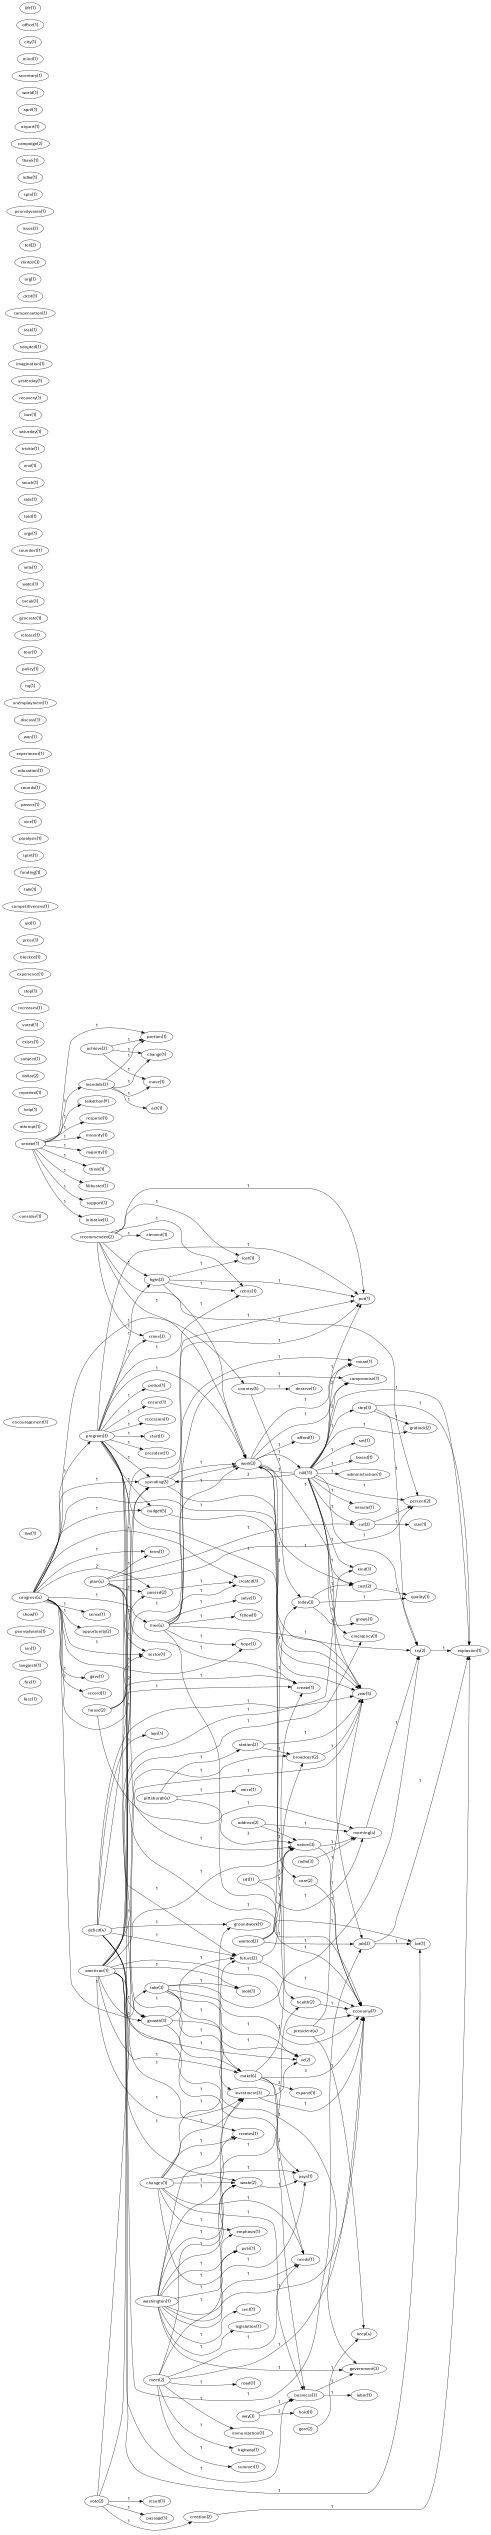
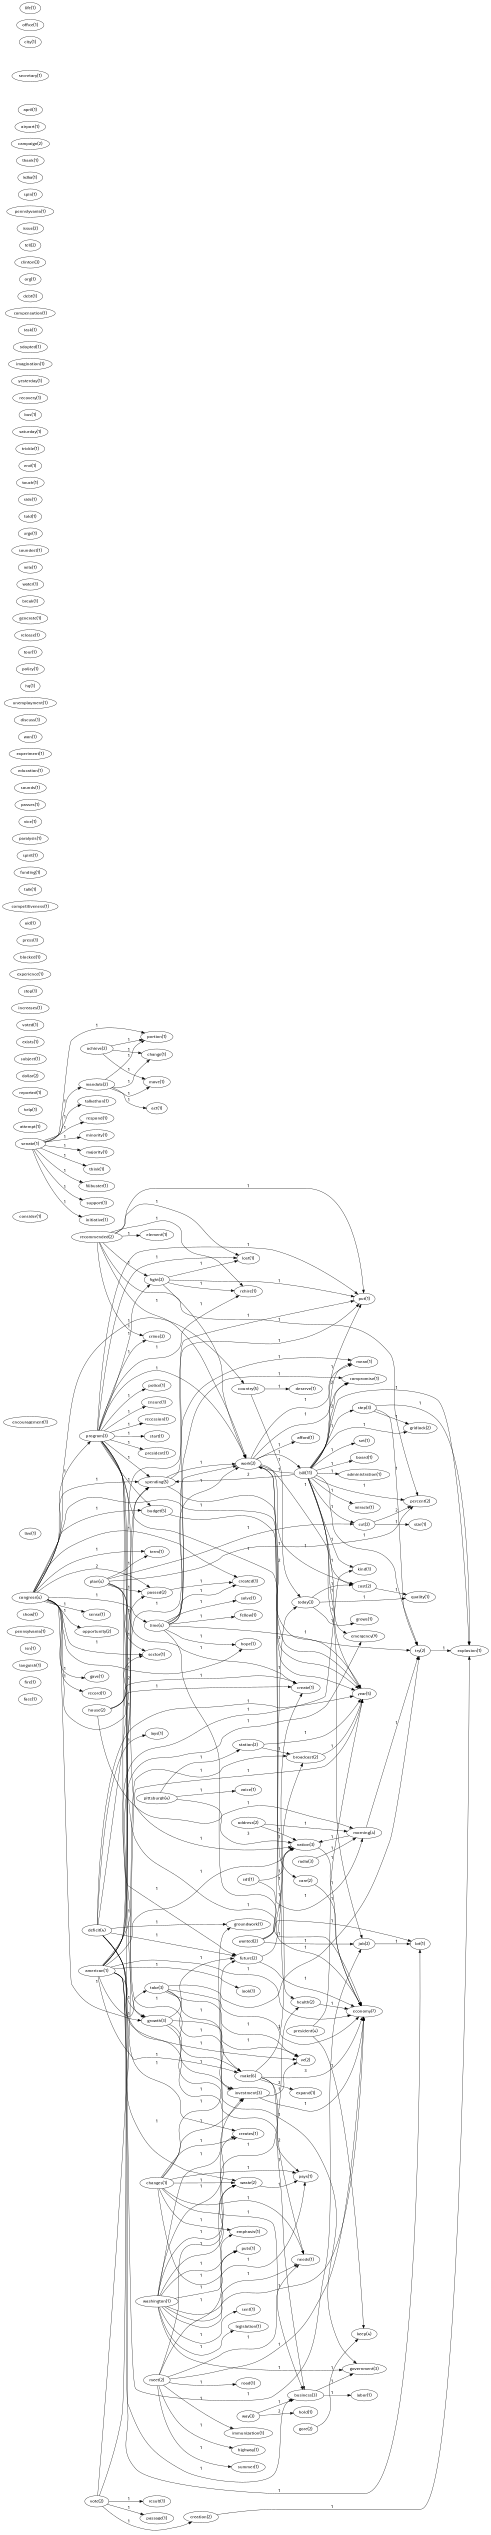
  digraph {
    fontname="Fira Sans"
    rankdir=LR
    node [fontname="Fira Sans"]
    edge [fontname="Fira Sans"]
    n1 [label="face(1)"]
    n2 [label="fire(1)"]
    n3 [label="languish(1)"]
    n4 [label="isn(1)"]
    n5 [label="pennsylvania(1)"]
    n6 [label="show(1)"]
    n7 [label="deficit(4)"]
    n8 [label="growth(3)"]
    n9 [label="lays(1)"]
    n10 [label="spending(5)"]
    n11 [label="future(2)"]
    n12 [label="creates(1)"]
    n13 [label="groundwork(1)"]
    n14 [label="waste(2)"]
    n15 [label="pays(1)"]
    n16 [label="year(5)"]
    n17 [label="government(3)"]
    n18 [label="ve(2)"]
    n19 [label="put(1)"]
    n20 [label="work(2)"]
    n21 [label="nation(3)"]
    n22 [label="economy(7)"]
    n23 [label="mean(1)"]
    n24 [label="compromise(1)"]
    n25 [label="cost(2)"]
    n26 [label="care(2)"]
    n27 [label="bill(11)"]
    n28 [label="afford(1)"]
    n29 [label="health(2)"]
    n30 [label="morning(4)"]
    n31 [label="plan(4)"]
    n32 [label="term(1)"]
    n33 [label="cut(2)"]
    n34 [label="sector(1)"]
    n35 [label="percent(2)"]
    n36 [label="passed(2)"]
    n37 [label="create(1)"]
    n38 [label="size(1)"]
    n39 [label="created(1)"]
    n40 [label="live(1)"]
    n41 [label="congress(4)"]
    n42 [label="country(5)"]
    n43 [label="program(3)"]
    n44 [label="sense(1)"]
    n45 [label="opportunity(2)"]
    n46 [label="time(4)"]
    n47 [label="hope(1)"]
    n48 [label="gave(1)"]
    n49 [label="record(1)"]
    n50 [label="budget(5)"]
    n51 [label="deserve(1)"]
    n52 [label="today(3)"]
    n53 [label="ensure(1)"]
    n54 [label="recession(1)"]
    n55 [label="start(1)"]
    n56 [label="president(1)"]
    n57 [label="police(1)"]
    n58 [label="fight(2)"]
    n59 [label="lost(1)"]
    n60 [label="make(6)"]
    n61 [label="rehire(1)"]
    n62 [label="crime(2)"]
    n63 [label="try(2)"]
    n64 [label="solve(1)"]
    n65 [label="fellow(1)"]
    n66 [label="grows(1)"]
    n67 [label="quality(1)"]
    n68 [label="needs(1)"]
    n69 [label="business(3)"]
    n70 [label="expand(1)"]
    n71 [label="explosion(1)"]
    n72 [label="encouragement(1)"]
    n73 [label="consider(1)"]
    n74 [label="achieve(2)"]
    n75 [label="portion(1)"]
    n76 [label="change(1)"]
    n77 [label="move(1)"]
    n78 [label="attempt(1)"]
    n79 [label="help(1)"]
    n80 [label="reported(1)"]
    n81 [label="job(2)"]
    n82 [label="set(1)"]
    n83 [label="board(1)"]
    n84 [label="administration(1)"]
-   n85 [label="emergency(1)"]
+   n85 [label="emergency(9)"]
    n86 [label="step(3)"]
    n87 [label="gridlock(2)"]
    n88 [label="miracle(1)"]
    n89 [label="kind(1)"]
    n90 [label="lot(1)"]
    n91 [label="senate(1)"]
-   n92 [label="talkathon(9)"]
+   n92 [label="talkathon(1)"]
    n93 [label="respond(1)"]
    n94 [label="mandate(2)"]
    n95 [label="minority(1)"]
    n96 [label="majority(1)"]
    n97 [label="think(1)"]
    n98 [label="filibuster(1)"]
    n99 [label="support(1)"]
    n100 [label="initiative(1)"]
    n101 [label="act(1)"]
    n102 [label="dollar(2)"]
    n103 [label="subject(1)"]
    n104 [label="exists(1)"]
    n105 [label="voted(1)"]
    n106 [label="edt(1)"]
    n107 [label="wanted(2)"]
    n108 [label="broadcast(2)"]
    n109 [label="labor(1)"]
    n110 [label="increases(1)"]
    n111 [label="stop(1)"]
    n112 [label="experience(1)"]
    n113 [label="pittsburgh(4)"]
    n114 [label="voice(1)"]
    n115 [label="station(2)"]
    n116 [label="blocked(1)"]
    n117 [label="press(1)"]
    n118 [label="aid(1)"]
    n119 [label="competitiveness(1)"]
    n120 [label="talk(1)"]
    n121 [label="funding(1)"]
    n122 [label="spirit(1)"]
    n123 [label="paralysis(1)"]
    n124 [label="vice(1)"]
    n125 [label="passes(1)"]
    n126 [label="sounds(1)"]
    n127 [label="education(1)"]
    n128 [label="vote(2)"]
    n129 [label="creation(2)"]
    n130 [label="result(1)"]
    n131 [label="passage(1)"]
    n132 [label="experiment(1)"]
    n133 [label="won(1)"]
    n134 [label="discuss(1)"]
    n135 [label="unemployment(1)"]
    n136 [label="hq(1)"]
    n137 [label="policy(1)"]
    n138 [label="tour(1)"]
    n139 [label="release(1)"]
    n140 [label="generate(1)"]
    n141 [label="break(1)"]
    n142 [label="water(1)"]
    n143 [label="mile(1)"]
    n144 [label="meet(2)"]
    n145 [label="summer(1)"]
    n146 [label="road(1)"]
    n147 [label="immunization(1)"]
    n148 [label="highway(1)"]
    n149 [label="soundest(1)"]
    n150 [label="way(3)"]
    n151 [label="hold(1)"]
    n152 [label="changes(1)"]
    n153 [label="emphasis(1)"]
    n154 [label="investment(3)"]
    n155 [label="puts(1)"]
    n156 [label="urge(1)"]
    n157 [label="told(1)"]
    n158 [label="side(1)"]
    n159 [label="touch(1)"]
    n160 [label="address(2)"]
    n161 [label="end(1)"]
    n162 [label="trickle(1)"]
    n163 [label="american(1)"]
    n164 [label="take(3)"]
    n165 [label="look(1)"]
    n166 [label="saturday(1)"]
    n167 [label="washington(1)"]
    n168 [label="sent(1)"]
    n169 [label="legislation(1)"]
    n170 [label="bus(1)"]
    n171 [label="house(2)"]
    n172 [label="recovery(1)"]
    n173 [label="yesterday(1)"]
    n174 [label="recommended(2)"]
    n175 [label="element(1)"]
    n176 [label="imagination(1)"]
    n177 [label="radio(3)"]
    n178 [label="adopted(1)"]
    n179 [label="task(1)"]
    n180 [label="compensation(1)"]
    n181 [label="debt(1)"]
    n182 [label="org(1)"]
    n183 [label="clinton(3)"]
    n184 [label="tell(2)"]
    n185 [label="issue(2)"]
    n186 [label="pennslyvania(1)"]
    n187 [label="spin(1)"]
    n188 [label="kdka(1)"]
    n189 [label="thank(1)"]
    n190 [label="campaign(2)"]
    n191 [label="airport(1)"]
    n192 [label="april(1)"]
-   n193 [label="world(1)"]
    n194 [label="president(4)"]
    n195 [label="keep(4)"]
    n196 [label="secretary(1)"]
-   n197 [label="mind(1)"]
    n198 [label="city(1)"]
    n199 [label="office(1)"]
    n200 [label="gore(2)"]
    n201 [label="life(1)"]
    n7 -> n8 [label=1]
    n7 -> n9 [label=1]
    n7 -> n10 [label=2]
    n7 -> n11 [label=1]
    n7 -> n12 [label=1]
    n7 -> n13 [label=1]
    n7 -> n14 [label=1]
    n7 -> n15 [label=1]
    n7 -> n16 [label=1]
    n8 -> n11 [label=1]
    n8 -> n17 [label=1]
    n8 -> n18 [label=1]
    n10 -> n16 [label=2]
    n10 -> n19 [label=1]
    n10 -> n20 [label=1]
    n11 -> n21 [label=1]
    n11 -> n22 [label=1]
    n14 -> n15 [label=1]
    n20 -> n23 [label=1]
    n20 -> n24 [label=1]
    n20 -> n25 [label=1]
    n20 -> n25 [label=1]
    n20 -> n26 [label=1]
    n20 -> n27 [label=1]
    n20 -> n28 [label=1]
    n20 -> n29 [label=1]
    n21 -> n22 [label=1]
-   n21 -> n30 [label=1]
+   n30 -> n21 [label=1]
    n25 -> n67 [label=1]
    n26 -> n22 [label=1]
    n27 -> n10 [label=2]
    n27 -> n16 [label=1]
    n27 -> n19 [label=1]
    n27 -> n20 [label=1]
    n27 -> n23 [label=2]
    n27 -> n24 [label=2]
    n27 -> n33 [label=1]
    n27 -> n35 [label=1]
    n27 -> n63 [label=1]
    n27 -> n71 [label=1]
    n27 -> n81 [label=1]
    n27 -> n82 [label=1]
    n27 -> n83 [label=1]
    n27 -> n84 [label=1]
    n27 -> n85 [label=1]
    n27 -> n86 [label=1]
    n27 -> n87 [label=1]
    n27 -> n88 [label=1]
    n27 -> n89 [label=1]
    n29 -> n22 [label=1]
    n30 -> n63 [label=1]
    n31 -> n8 [label=1]
    n31 -> n32 [label=1]
    n31 -> n33 [label=1]
    n31 -> n34 [label=1]
    n31 -> n35 [label=1]
    n31 -> n36 [label=1]
    n31 -> n37 [label=1]
    n33 -> n35 [label=2]
    n33 -> n38 [label=1]
    n36 -> n39 [label=1]
    n41 -> n8 [label=1]
    n41 -> n10 [label=1]
    n41 -> n16 [label=1]
    n41 -> n32 [label=1]
    n41 -> n34 [label=1]
    n41 -> n36 [label=2]
    n41 -> n37 [label=1]
    n41 -> n39 [label=1]
    n41 -> n42 [label=1]
    n41 -> n43 [label=1]
    n41 -> n44 [label=1]
    n41 -> n45 [label=1]
    n41 -> n46 [label=1]
    n41 -> n47 [label=1]
    n41 -> n48 [label=1]
    n41 -> n49 [label=1]
    n41 -> n50 [label=1]
    n42 -> n51 [label=1]
    n42 -> n52 [label=1]
    n43 -> n10 [label=1]
    n43 -> n11 [label=1]
    n43 -> n16 [label=1]
    n43 -> n19 [label=1]
    n43 -> n20 [label=1]
    n43 -> n21 [label=1]
    n43 -> n22 [label=1]
    n43 -> n50 [label=1]
    n43 -> n53 [label=1]
    n43 -> n54 [label=1]
    n43 -> n55 [label=1]
    n43 -> n56 [label=1]
    n43 -> n57 [label=1]
    n43 -> n58 [label=1]
+   n43 -> n59 [label=1]
    n43 -> n60 [label=1]
    n43 -> n61 [label=1]
    n43 -> n62 [label=1]
    n46 -> n20 [label=1]
    n46 -> n22 [label=1]
    n46 -> n23 [label=1]
    n46 -> n24 [label=1]
    n46 -> n39 [label=1]
    n46 -> n47 [label=1]
    n46 -> n63 [label=1]
    n46 -> n64 [label=1]
    n46 -> n65 [label=1]
    n50 -> n16 [label=3]
    n52 -> n25 [label=1]
    n52 -> n66 [label=1]
    n52 -> n67 [label=1]
    n58 -> n19 [label=1]
    n58 -> n20 [label=1]
    n58 -> n59 [label=1]
    n58 -> n61 [label=1]
    n60 -> n22 [label=3]
    n60 -> n37 [label=1]
    n60 -> n68 [label=2]
    n60 -> n69 [label=1]
    n60 -> n70 [label=2]
    n63 -> n71 [label=1]
    n69 -> n17 [label=1]
    n69 -> n109 [label=1]
    n74 -> n75 [label=1]
    n74 -> n76 [label=1]
    n74 -> n77 [label=1]
-   n81 -> n71 [label=1]
    n81 -> n90 [label=1]
    n86 -> n63 [label=1]
    n86 -> n71 [label=1]
    n86 -> n87 [label=1]
    n91 -> n75 [label=1]
    n91 -> n92 [label=1]
    n91 -> n93 [label=1]
    n91 -> n94 [label=1]
    n91 -> n95 [label=1]
    n91 -> n96 [label=1]
    n91 -> n97 [label=1]
    n91 -> n98 [label=1]
    n91 -> n99 [label=1]
    n91 -> n100 [label=1]
    n94 -> n75 [label=1]
    n94 -> n76 [label=1]
    n94 -> n77 [label=1]
    n94 -> n101 [label=1]
    n106 -> n21 [label=1]
    n106 -> n30 [label=1]
    n107 -> n52 [label=1]
    n107 -> n81 [label=1]
    n107 -> n90 [label=1]
    n107 -> n108 [label=1]
    n108 -> n16 [label=1]
    n113 -> n21 [label=3]
    n113 -> n114 [label=1]
    n113 -> n115 [label=1]
    n115 -> n16 [label=1]
    n115 -> n108 [label=1]
    n128 -> n10 [label=1]
    n128 -> n16 [label=1]
    n128 -> n129 [label=1]
    n128 -> n130 [label=1]
    n128 -> n131 [label=1]
    n129 -> n71 [label=1]
    n144 -> n14 [label=1]
    n144 -> n22 [label=1]
    n144 -> n29 [label=1]
    n144 -> n68 [label=1]
    n144 -> n145 [label=1]
    n144 -> n146 [label=1]
    n144 -> n147 [label=1]
    n144 -> n148 [label=1]
    n150 -> n69 [label=1]
    n150 -> n151 [label=2]
    n152 -> n11 [label=1]
    n152 -> n12 [label=1]
    n152 -> n14 [label=1]
    n152 -> n15 [label=1]
    n152 -> n68 [label=1]
    n152 -> n69 [label=1]
    n152 -> n153 [label=1]
    n152 -> n154 [label=1]
    n152 -> n155 [label=1]
    n154 -> n18 [label=1]
    n154 -> n22 [label=1]
    n160 -> n21 [label=1]
    n160 -> n30 [label=1]
    n163 -> n18 [label=1]
    n163 -> n19 [label=1]
    n163 -> n20 [label=1]
    n163 -> n21 [label=1]
    n163 -> n22 [label=1]
    n163 -> n60 [label=1]
    n163 -> n69 [label=1]
    n163 -> n81 [label=1]
    n163 -> n85 [label=1]
    n163 -> n89 [label=1]
    n163 -> n90 [label=1]
    n163 -> n108 [label=1]
-   n163 -> n154 [label=1]
+   n8 -> n154 [label=1]
    n163 -> n164 [label=1]
    n163 -> n165 [label=1]
    n164 -> n18 [label=1]
    n164 -> n22 [label=1]
    n164 -> n60 [label=1]
    n164 -> n63 [label=1]
    n164 -> n154 [label=1]
-   n164 -> n165 [label=1]
    n167 -> n12 [label=1]
    n167 -> n13 [label=1]
    n167 -> n14 [label=1]
    n167 -> n15 [label=1]
    n167 -> n17 [label=1]
    n167 -> n22 [label=1]
    n167 -> n68 [label=1]
    n167 -> n153 [label=1]
    n167 -> n154 [label=1]
    n167 -> n155 [label=1]
    n167 -> n168 [label=1]
    n167 -> n169 [label=1]
    n171 -> n30 [label=1]
    n171 -> n34 [label=1]
    n171 -> n36 [label=1]
    n171 -> n37 [label=1]
    n174 -> n19 [label=1]
    n174 -> n20 [label=1]
    n174 -> n35 [label=1]
    n174 -> n58 [label=1]
    n174 -> n59 [label=1]
    n174 -> n61 [label=1]
    n174 -> n62 [label=1]
    n174 -> n175 [label=1]
    n177 -> n30 [label=1]
    n194 -> n16 [label=1]
    n194 -> n195 [label=1]
    n200 -> n195 [label=1]
  }
